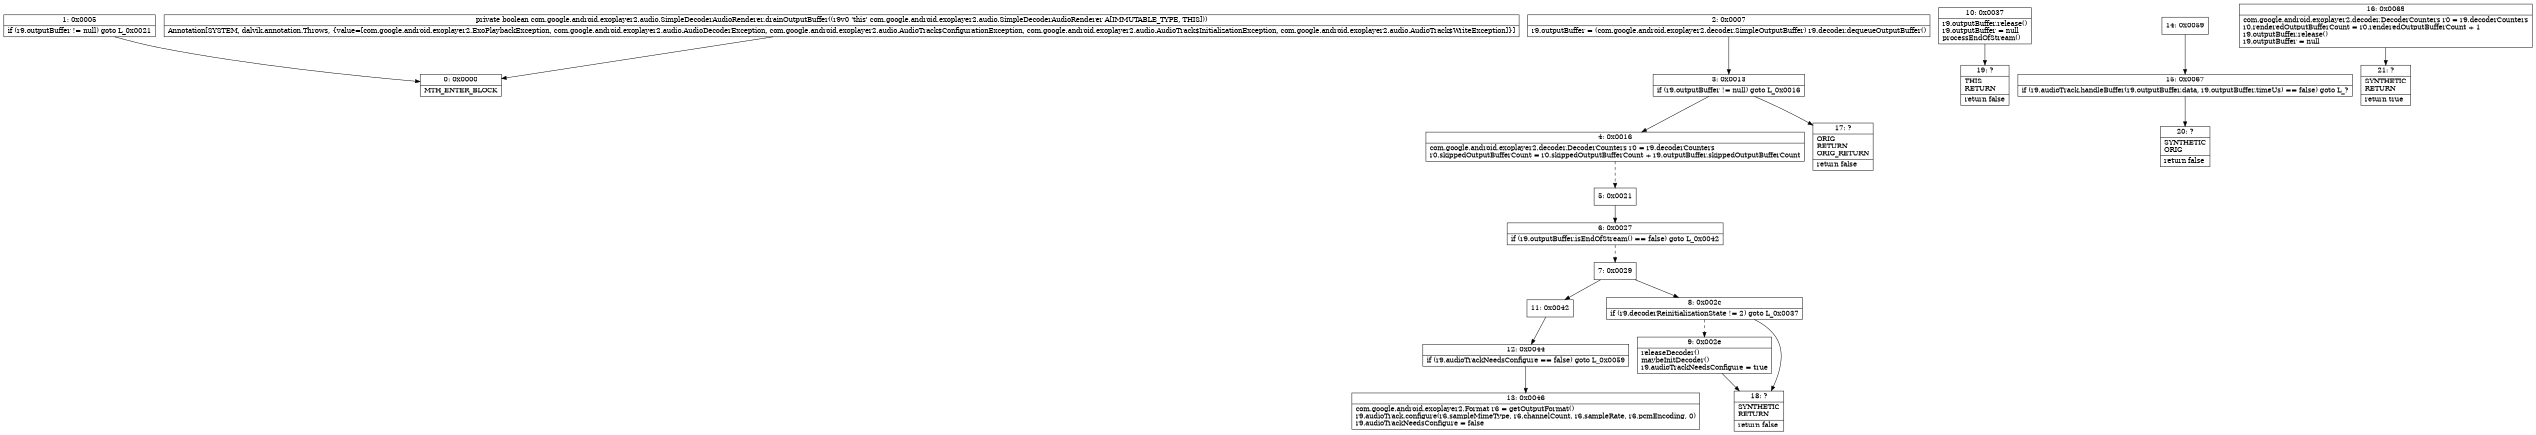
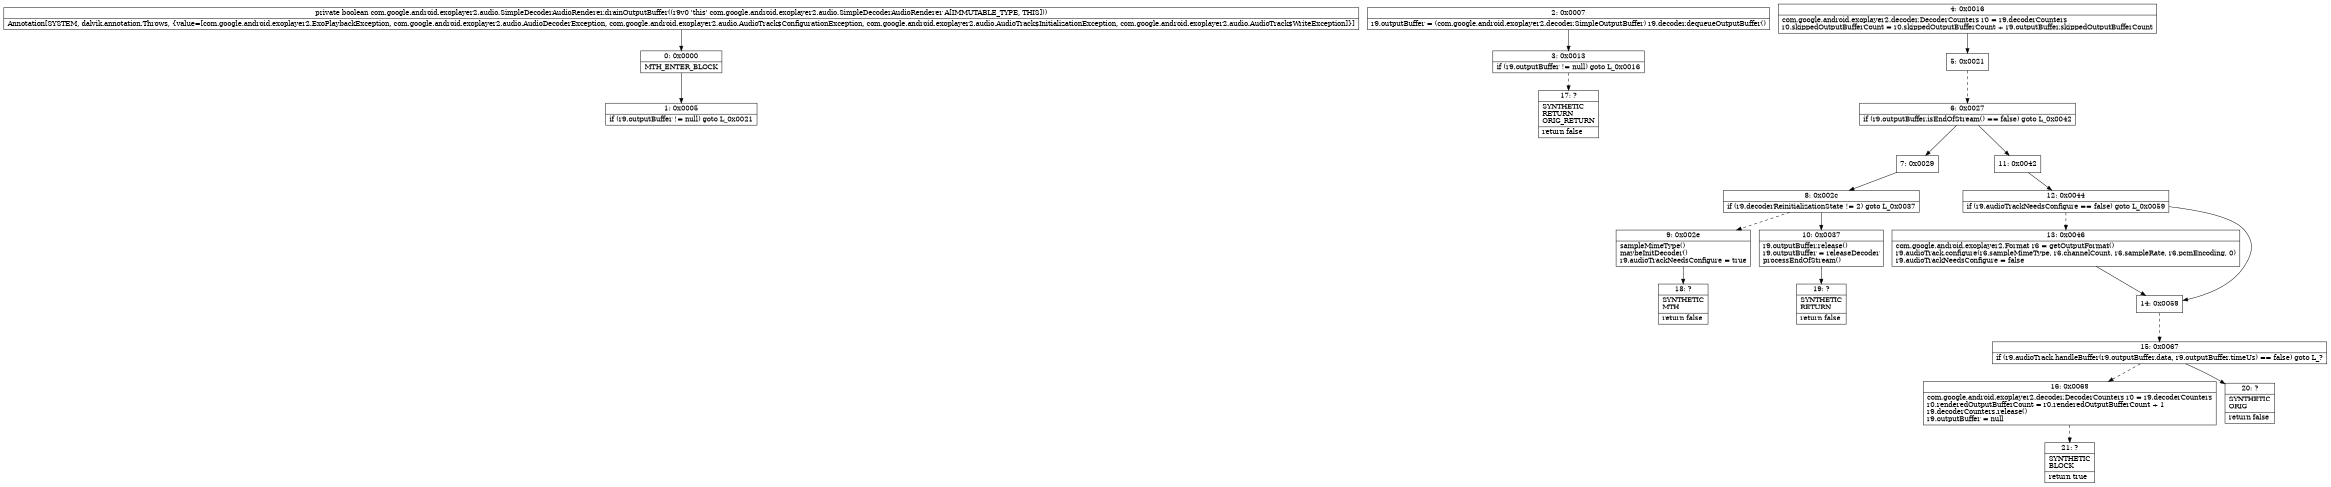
  digraph {
    node [shape=record]
    n1 [label="{0\:\ 0x0000|MTH_ENTER_BLOCK\l}"]
    n2 [label="{1\:\ 0x0005|if (r9.outputBuffer != null) goto L_0x0021\l}"]
    n3 [label="{2\:\ 0x0007|r9.outputBuffer = (com.google.android.exoplayer2.decoder.SimpleOutputBuffer) r9.decoder.dequeueOutputBuffer()\l}"]
    n4 [label="{3\:\ 0x0013|if (r9.outputBuffer != null) goto L_0x0016\l}"]
    n5 [label="{5\:\ 0x0021}"]
    n6 [label="{6\:\ 0x0027|if (r9.outputBuffer.isEndOfStream() == false) goto L_0x0042\l}"]
    n7 [label="{4\:\ 0x0016|com.google.android.exoplayer2.decoder.DecoderCounters r0 = r9.decoderCounters\lr0.skippedOutputBufferCount = r0.skippedOutputBufferCount + r9.outputBuffer.skippedOutputBufferCount\l}"]
-   n8 [label="{17\:\ ?|ORIG\lRETURN\lORIG_RETURN\l|return false\l}"]
+   n8 [label="{17\:\ ?|SYNTHETIC\lRETURN\lORIG_RETURN\l|return false\l}"]
    n9 [label="{7\:\ 0x0029}"]
    n10 [label="{11\:\ 0x0042}"]
    n11 [label="{8\:\ 0x002c|if (r9.decoderReinitializationState != 2) goto L_0x0037\l}"]
    n12 [label="{12\:\ 0x0044|if (r9.audioTrackNeedsConfigure == false) goto L_0x0059\l}"]
-   n13 [label="{9\:\ 0x002e|releaseDecoder()\lmaybeInitDecoder()\lr9.audioTrackNeedsConfigure = true\l}"]
-   n14 [label="{10\:\ 0x0037|r9.outputBuffer.release()\lr9.outputBuffer = null\lprocessEndOfStream()\l}"]
-   n15 [label="{18\:\ ?|SYNTHETIC\lRETURN\l|return false\l}"]
-   n16 [label="{19\:\ ?|THIS\lRETURN\l|return false\l}"]
+   n13 [label="{9\:\ 0x002e|sampleMimeType()\lmaybeInitDecoder()\lr9.audioTrackNeedsConfigure = true\l}"]
+   n14 [label="{10\:\ 0x0037|r9.outputBuffer.release()\lr9.outputBuffer = releaseDecoder\lprocessEndOfStream()\l}"]
+   n15 [label="{18\:\ ?|SYNTHETIC\lMTH\l|return false\l}"]
+   n16 [label="{19\:\ ?|SYNTHETIC\lRETURN\l|return false\l}"]
    n17 [label="{13\:\ 0x0046|com.google.android.exoplayer2.Format r6 = getOutputFormat()\lr9.audioTrack.configure(r6.sampleMimeType, r6.channelCount, r6.sampleRate, r6.pcmEncoding, 0)\lr9.audioTrackNeedsConfigure = false\l}"]
    n18 [label="{14\:\ 0x0059}"]
    n19 [label="{15\:\ 0x0067|if (r9.audioTrack.handleBuffer(r9.outputBuffer.data, r9.outputBuffer.timeUs) == false) goto L_?\l}"]
-   n20 [label="{16\:\ 0x0069|com.google.android.exoplayer2.decoder.DecoderCounters r0 = r9.decoderCounters\lr0.renderedOutputBufferCount = r0.renderedOutputBufferCount + 1\lr9.outputBuffer.release()\lr9.outputBuffer = null\l}"]
+   n20 [label="{16\:\ 0x0069|com.google.android.exoplayer2.decoder.DecoderCounters r0 = r9.decoderCounters\lr0.renderedOutputBufferCount = r0.renderedOutputBufferCount + 1\lr9.decoderCounters.release()\lr9.outputBuffer = null\l}"]
    n21 [label="{20\:\ ?|SYNTHETIC\lORIG\l|return false\l}"]
-   n22 [label="{21\:\ ?|SYNTHETIC\lRETURN\l|return true\l}"]
+   n22 [label="{21\:\ ?|SYNTHETIC\lBLOCK\l|return true\l}"]
    n23 [label="{private boolean com.google.android.exoplayer2.audio.SimpleDecoderAudioRenderer.drainOutputBuffer((r9v0 'this' com.google.android.exoplayer2.audio.SimpleDecoderAudioRenderer A[IMMUTABLE_TYPE, THIS]))  | Annotation[SYSTEM, dalvik.annotation.Throws, \{value=[com.google.android.exoplayer2.ExoPlaybackException, com.google.android.exoplayer2.audio.AudioDecoderException, com.google.android.exoplayer2.audio.AudioTrack$ConfigurationException, com.google.android.exoplayer2.audio.AudioTrack$InitializationException, com.google.android.exoplayer2.audio.AudioTrack$WriteException]\}]\l}"]
-   n2 -> n1
+   n1 -> n2
    n3 -> n4
-   n4 -> n7
-   n4 -> n8 [style=solid]
-   n5 -> n6
-   n6 -> n9 [style=dashed]
-   n9 -> n10
-   n7 -> n5 [style=dashed]
+   n4 -> n8 [style=dashed]
+   n5 -> n6 [style=dashed]
+   n6 -> n9 [style=solid]
+   n6 -> n10
+   n7 -> n5
    n9 -> n11
    n10 -> n12
    n11 -> n13 [style=dashed]
-   n11 -> n15
-   n12 -> n17 [style=solid]
+   n11 -> n14
+   n12 -> n17 [style=dashed]
+   n12 -> n18
    n13 -> n15
    n14 -> n16
-   n18 -> n19
+   n17 -> n18
+   n18 -> n19 [style=dashed]
+   n19 -> n20 [style=dashed]
    n19 -> n21
-   n20 -> n22
+   n20 -> n22 [style=dashed]
    n23 -> n1
  }
